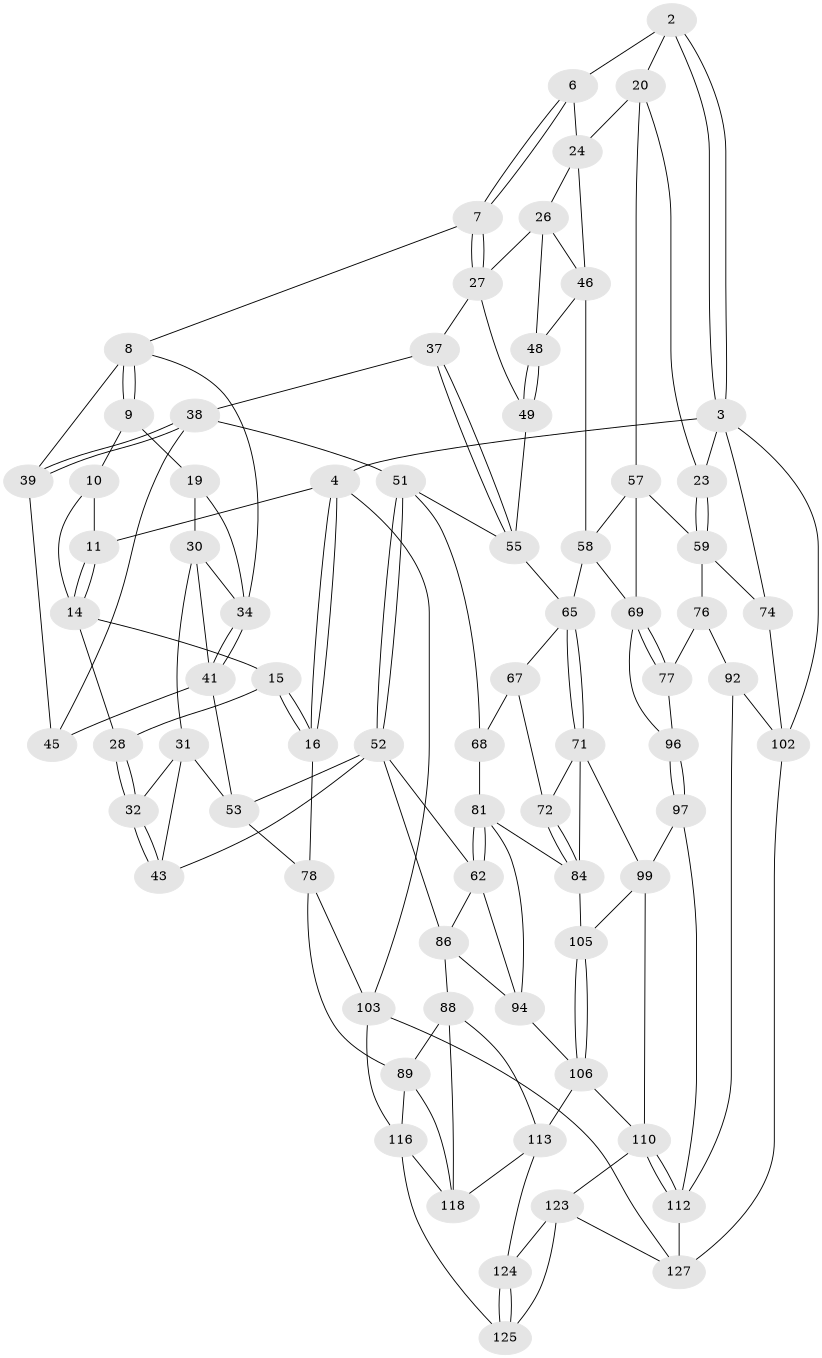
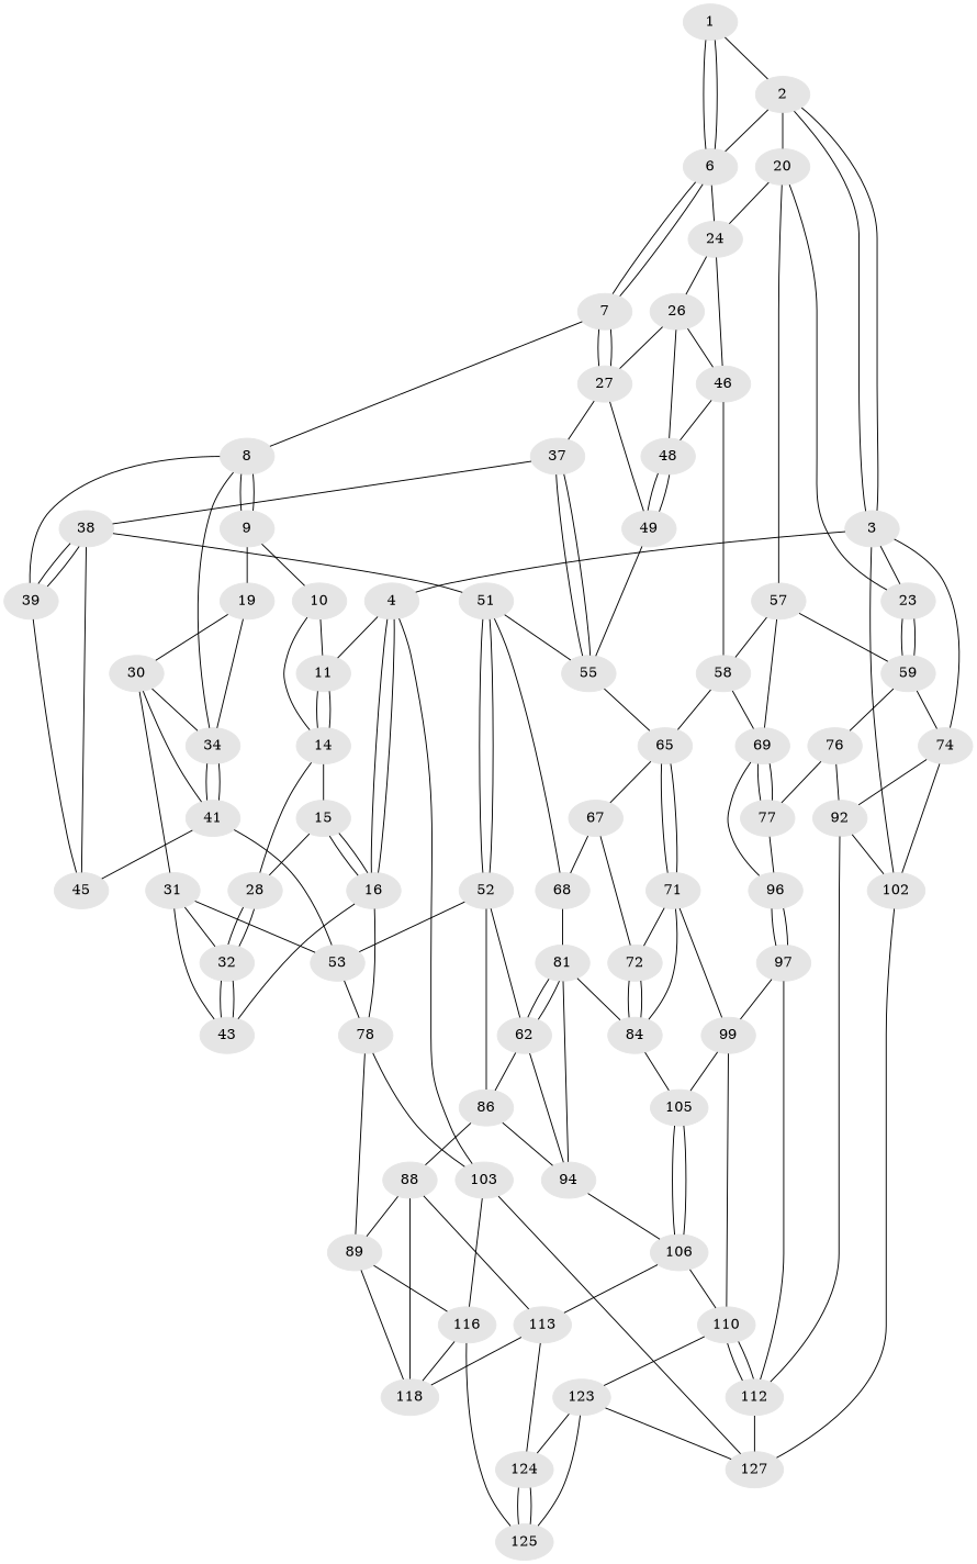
  graph {
    node [color=gray90 style=filled]
    2 [super="+12"]
+   1
    6 [super="+13"]
    3 [super="+22"]
    20 [super="+23"]
    7
    24 [super="+25"]
    4 [super="+5"]
    n9 [label=23]
    74 [super="+91"]
    102 [super="+126"]
    57 [super="+60"]
    11
    16 [super="+44"]
    103
    59 [super="+75"]
    92 [super="+119"]
    127 [super="+129"]
    14 [super="+18"]
    43
    78 [super="+79"]
    116 [super="+117"]
    8 [super="+33"]
    27 [super="+36"]
    26 [super="+47"]
    46 [super="+54"]
    9
    34 [super="+35"]
    39
    37
    49
    10 [super="+17"]
    19 [super="+29"]
    41 [super="+42"]
    45
    30 [super="+40"]
    15
    28
    32
    89 [super="+115"]
    31 [super="+61"]
    58 [super="+64"]
    69 [super="+70"]
    76 [super="+93"]
    48
    38 [super="+50"]
    55 [super="+63"]
    53 [super="+62"]
    51 [super="+56"]
    65 [super="+66"]
    52 [super="+83"]
    68 [super="+80"]
    n53 [label=62 super="+90"]
    86 [super="+87"]
    81 [super="+85"]
    94 [super="+108"]
    88 [super="+114"]
    67 [super="+73"]
    71 [super="+100"]
    77 [super="+95"]
    96
    72
    84 [super="+101"]
    99 [super="+109"]
    97 [super="+98"]
    105
    110 [super="+111"]
    112 [super="+120"]
    118 [super="+121"]
    106 [super="+107"]
    113 [super="+122"]
    124
    125
    123 [super="+128"]
    2 -- 6
    2 -- 3
    2 -- 3
    2 -- 20
+   1 -- 2
+   1 -- 6
+   1 -- 6
    6 -- 7
    6 -- 7
    6 -- 24
    3 -- 4
    3 -- n9
    3 -- 74
    3 -- 102
    20 -- 24
    20 -- n9
    20 -- 57
    7 -- 8
    7 -- 27
    7 -- 27
    24 -- 26
    24 -- 46
    4 -- 11
    4 -- 16
    4 -- 16
    4 -- 103
    n9 -- 59
    n9 -- 59
    74 -- 102
+   74 -- 92
    102 -- 127 [weight=2]
    57 -- 59
    57 -- 58
    57 -- 69
    11 -- 14
    11 -- 14
-   52 -- 43
+   16 -- 43
    16 -- 78
    103 -- 127
    103 -- 116
    59 -- 74
    59 -- 76
    92 -- 102
    92 -- 112
    14 -- 15
    14 -- 28
    78 -- 103
    78 -- 89
    116 -- 118
    116 -- 125
    8 -- 9
    8 -- 9
    8 -- 34
    8 -- 39
    27 -- 37
    27 -- 49
    26 -- 27
    26 -- 46
    26 -- 48
    46 -- 58
    46 -- 48
    9 -- 10
    9 -- 19
    34 -- 41
    34 -- 41
    39 -- 45
    37 -- 38
    37 -- 55
    37 -- 55
    49 -- 55
    10 -- 11
    10 -- 14
    19 -- 34
    19 -- 30
    41 -- 45
    41 -- 53
    30 -- 34
    30 -- 41
    30 -- 31
    15 -- 16
    15 -- 16
    15 -- 28
    28 -- 32
    28 -- 32
    32 -- 43
    32 -- 43
    89 -- 116
    89 -- 118
    31 -- 43
    31 -- 32
    31 -- 53
    58 -- 69
    58 -- 65
    69 -- 77
    69 -- 77
    69 -- 96
    76 -- 92
    76 -- 77
    48 -- 49
    48 -- 49
    38 -- 39
    38 -- 39
    38 -- 45
    38 -- 51
    55 -- 65
    53 -- 78
    51 -- 55
    51 -- 52
    51 -- 52
    51 -- 68
    65 -- 67
    65 -- 71
    65 -- 71
    52 -- 53
    52 -- n53
    52 -- 86
    68 -- 81
    n53 -- 86
    n53 -- 94
    86 -- 94
    86 -- 88
    81 -- n53
    81 -- n53
    81 -- 94
    81 -- 84
    94 -- 106
    88 -- 89
    88 -- 118
    88 -- 113
    67 -- 68 [weight=2]
    67 -- 72
    71 -- 72
    71 -- 84
    71 -- 99
    77 -- 96
    96 -- 97
    96 -- 97
    72 -- 84
    72 -- 84
    84 -- 105
    99 -- 105
    99 -- 110
    97 -- 99
    97 -- 112
    105 -- 106
    105 -- 106
    110 -- 112
    110 -- 112
    110 -- 123
    112 -- 127
    106 -- 110
    106 -- 113
    113 -- 118
    113 -- 124
    124 -- 125
    124 -- 125
    123 -- 127
    123 -- 124
    123 -- 125
  }
